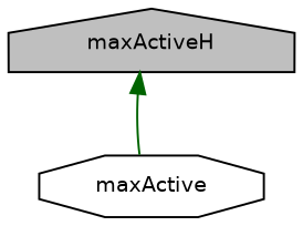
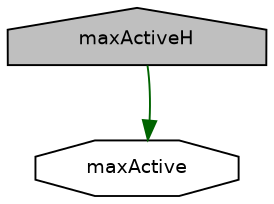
  digraph {
    rankdir=TB
    node [color=black fontname=Helvetica fontsize=10 style=filled]
    n1 [fillcolor=grey75 fontcolor=black height=0.2 label=maxActiveH shape=house width=0.4]
    n2 [fillcolor=white height=0.2 label=maxActive shape=octagon width=0.4]
-   n1 -> n2 [color=darkgreen dir=back fontname=Helvetica fontsize=10 labelfontname=Helvetica labelfontsize=10 style=solid]
+   n2 -> n1 [color=darkgreen dir=back fontname=Helvetica fontsize=10 labelfontname=Helvetica labelfontsize=10 style=solid]
  }
